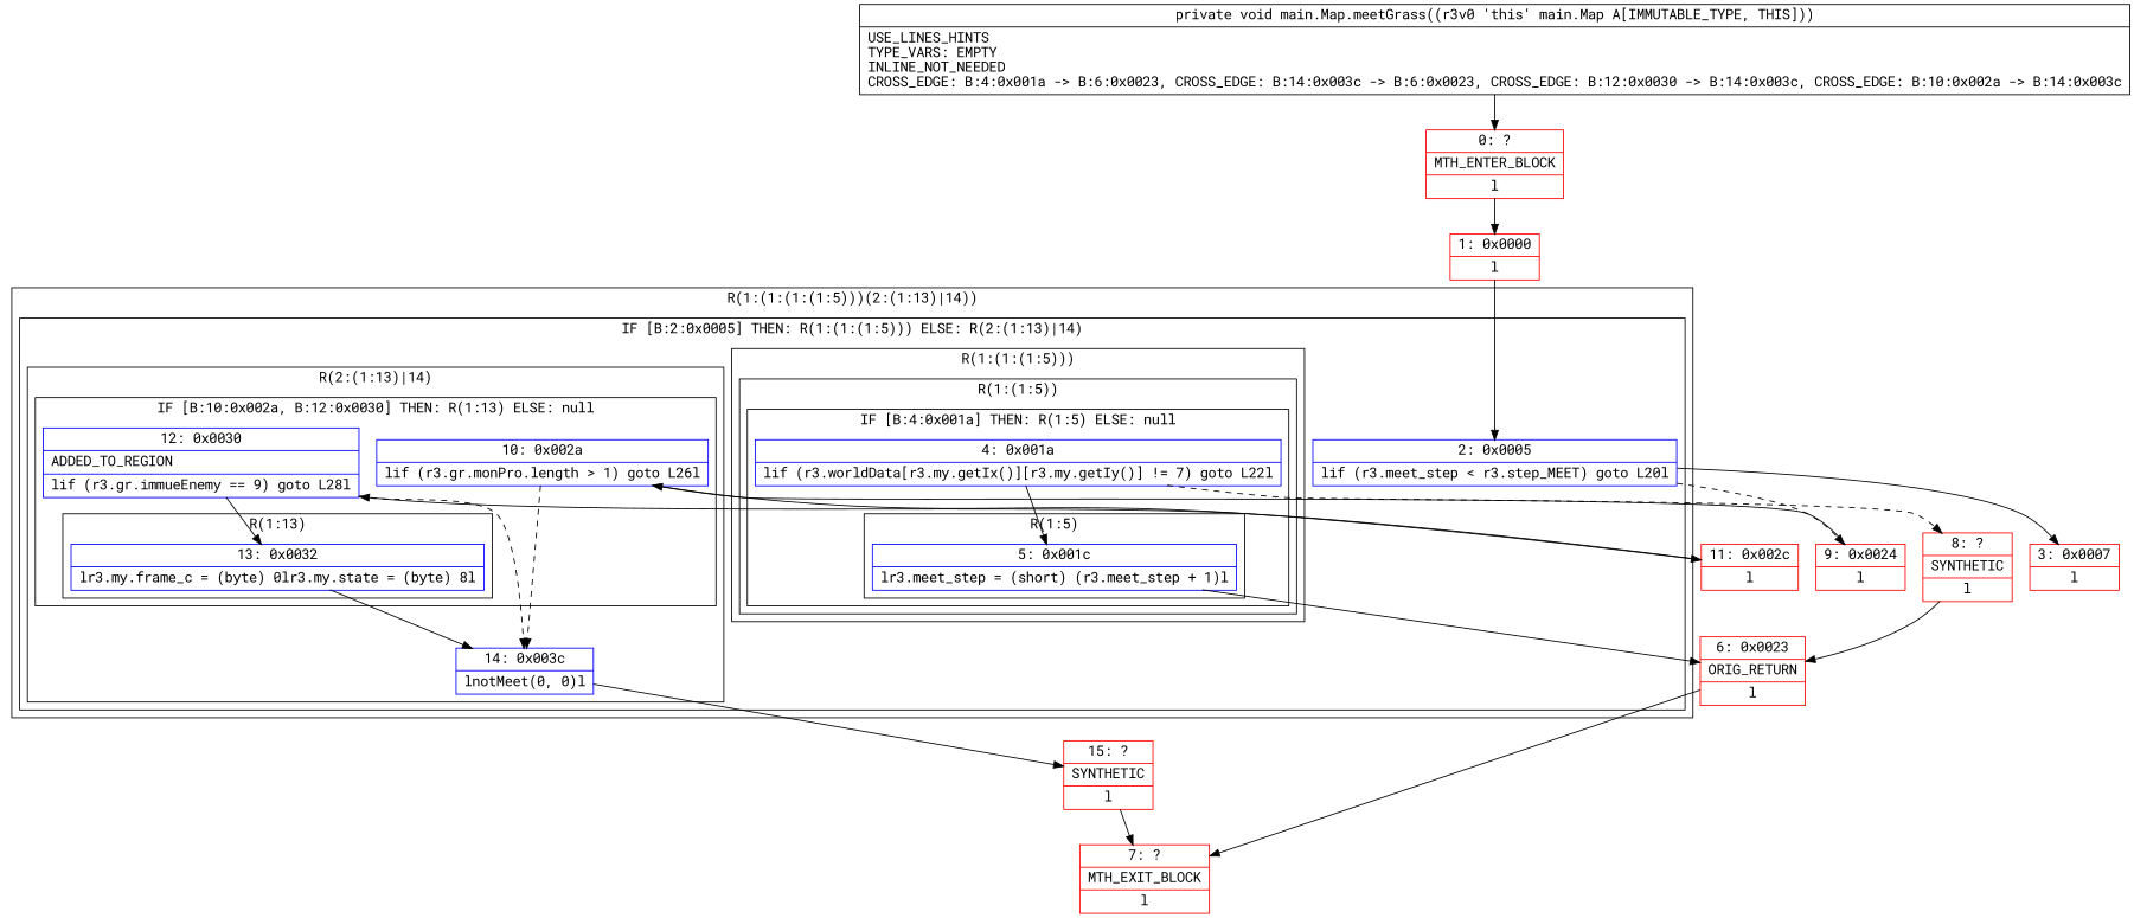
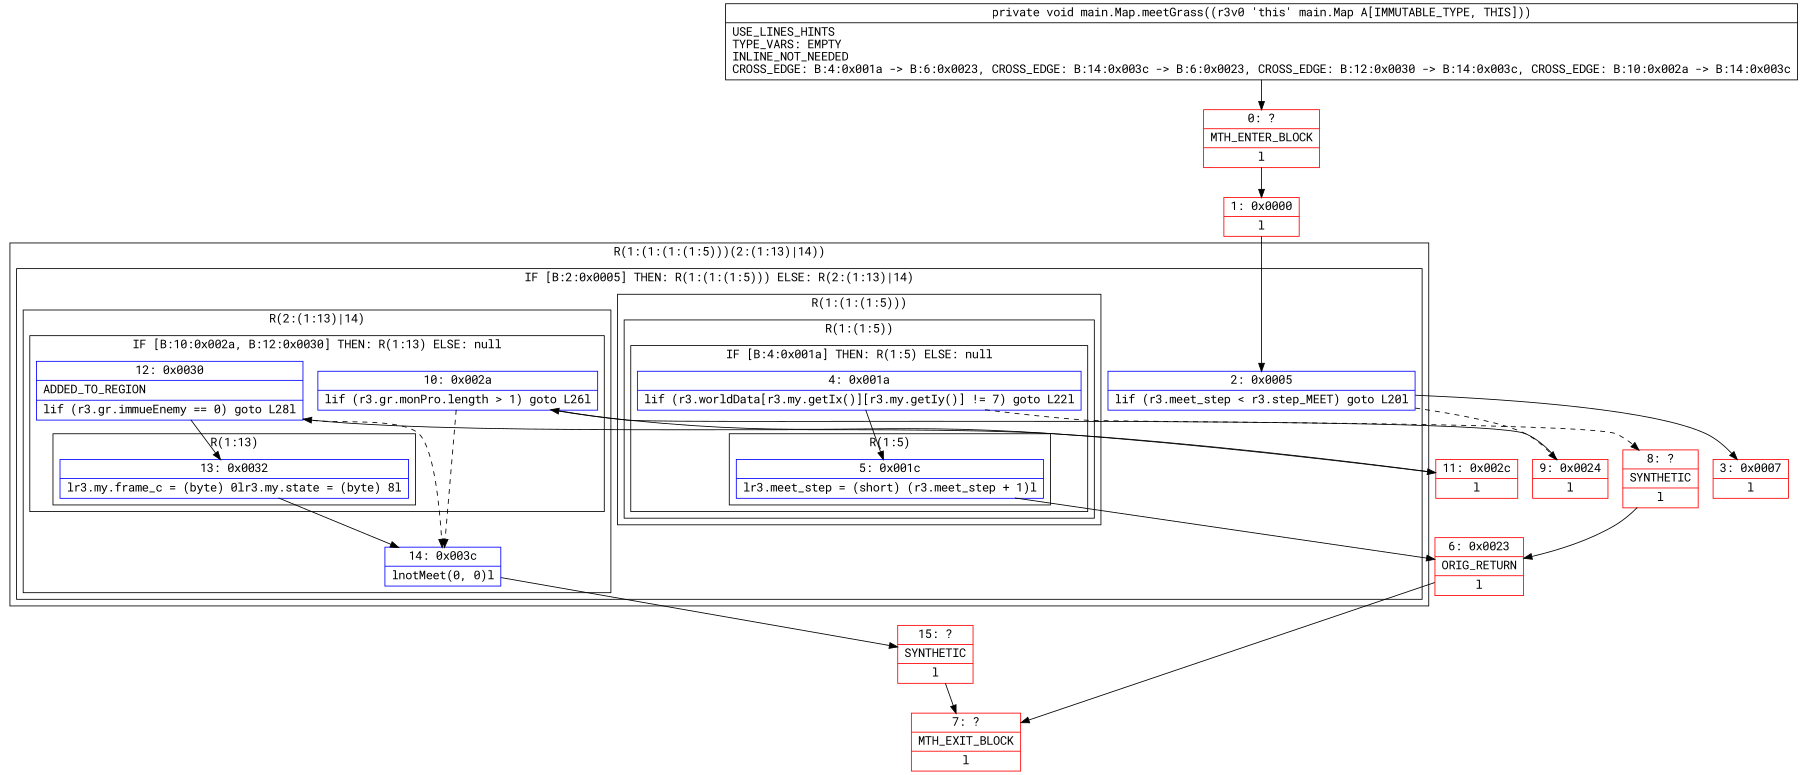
  digraph {
    fontname="Roboto Mono"
    node [color=red fontname="Roboto Mono" shape=record]
    edge [fontname="Roboto Mono"]
    n1 [color=blue label="{5\:\ 0x001c|lr3.meet_step = (short) (r3.meet_step + 1)l}"]
    n2 [color=blue label="{4\:\ 0x001a|lif (r3.worldData[r3.my.getIx()][r3.my.getIy()] != 7) goto L22l}"]
    n3 [color=blue label="{13\:\ 0x0032|lr3.my.frame_c = (byte) 0lr3.my.state = (byte) 8l}"]
    n4 [color=blue label="{10\:\ 0x002a|lif (r3.gr.monPro.length \> 1) goto L26l}"]
-   n5 [color=blue label="{12\:\ 0x0030|ADDED_TO_REGION\l|lif (r3.gr.immueEnemy == 9) goto L28l}"]
+   n5 [color=blue label="{12\:\ 0x0030|ADDED_TO_REGION\l|lif (r3.gr.immueEnemy == 0) goto L28l}"]
    n6 [color=blue label="{14\:\ 0x003c|lnotMeet(0, 0)l}"]
    n7 [color=blue label="{2\:\ 0x0005|lif (r3.meet_step \< r3.step_MEET) goto L20l}"]
    n8 [label="{6\:\ 0x0023|ORIG_RETURN\l|l}"]
    n9 [label="{8\:\ ?|SYNTHETIC\l|l}"]
    n10 [label="{11\:\ 0x002c|l}"]
    n11 [label="{15\:\ ?|SYNTHETIC\l|l}"]
    n12 [label="{3\:\ 0x0007|l}"]
    n13 [label="{9\:\ 0x0024|l}"]
    n14 [label="{7\:\ ?|MTH_EXIT_BLOCK\l|l}"]
    n15 [label="{0\:\ ?|MTH_ENTER_BLOCK\l|l}"]
    n16 [label="{1\:\ 0x0000|l}"]
    n17 [label="{private void main.Map.meetGrass((r3v0 'this' main.Map A[IMMUTABLE_TYPE, THIS]))  | USE_LINES_HINTS\lTYPE_VARS: EMPTY\lINLINE_NOT_NEEDED\lCROSS_EDGE: B:4:0x001a \-\> B:6:0x0023, CROSS_EDGE: B:14:0x003c \-\> B:6:0x0023, CROSS_EDGE: B:12:0x0030 \-\> B:14:0x003c, CROSS_EDGE: B:10:0x002a \-\> B:14:0x003c\l}" color=""]
    subgraph cluster_1 {
      label="R(1:(1:(1:(1:5)))(2:(1:13)|14))"
      subgraph cluster_2 {
        label="IF [B:2:0x0005] THEN: R(1:(1:(1:5))) ELSE: R(2:(1:13)|14)"
        n7
        subgraph cluster_3 {
          label="R(1:(1:(1:5)))"
          subgraph cluster_4 {
            label="R(1:(1:5))"
            subgraph cluster_5 {
              label="IF [B:4:0x001a] THEN: R(1:5) ELSE: null"
              n2
              subgraph cluster_6 {
                label="R(1:5)"
                n1
              }
            }
          }
        }
        subgraph cluster_7 {
          label="R(2:(1:13)|14)"
          n6
          subgraph cluster_8 {
            label="IF [B:10:0x002a, B:12:0x0030] THEN: R(1:13) ELSE: null"
            n4
            n5
            subgraph cluster_9 {
              label="R(1:13)"
              n3
            }
          }
        }
      }
    }
    n1 -> n8
    n2 -> n1
    n2 -> n9 [style=dashed]
    n3 -> n6
    n4 -> n6 [style=dashed]
    n4 -> n10
    n5 -> n3
    n5 -> n6 [style=dashed]
    n6 -> n11
    n7 -> n12
    n7 -> n13 [style=dashed]
    n8 -> n14
    n9 -> n8
    n10 -> n5
    n11 -> n14
    n13 -> n4
    n15 -> n16
    n16 -> n7
    n17 -> n15
  }
